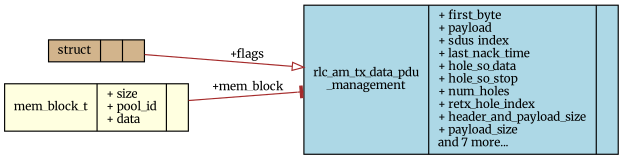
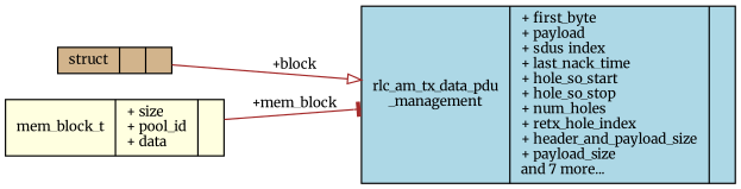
  digraph {
    fontname=Merriweather
    rankdir=LR
    node [color=black fontname=Merriweather fontsize=10 shape=record style=filled]
    edge [color=brown fontname=Merriweather fontsize=10 labelfontname=Helvetica labelfontsize=10 style=solid]
-   n1 [fillcolor=lightblue fontcolor=black height=0.2 label="{rlc_am_tx_data_pdu\l_management\n|+ first_byte\l+ payload\l+ sdus_index\l+ last_nack_time\l+ hole_so_data\l+ hole_so_stop\l+ num_holes\l+ retx_hole_index\l+ header_and_payload_size\l+ payload_size\land 7 more...\l|}" width=0.4]
+   n1 [fillcolor=lightblue fontcolor=black height=0.2 label="{rlc_am_tx_data_pdu\l_management\n|+ first_byte\l+ payload\l+ sdus_index\l+ last_nack_time\l+ hole_so_start\l+ hole_so_stop\l+ num_holes\l+ retx_hole_index\l+ header_and_payload_size\l+ payload_size\land 7 more...\l|}" width=0.4]
    n2 [fillcolor=tan height=0.2 label="{struct\n||}" width=0.4]
    n3 [fillcolor=lightyellow height=0.2 label="{mem_block_t\n|+ size\l+ pool_id\l+ data\l|}" width=0.4]
-   n2 -> n1 [arrowhead=onormal label=" +flags"]
+   n2 -> n1 [arrowhead=onormal label=" +block"]
    n3 -> n1 [arrowhead=tee label=" +mem_block"]
  }
